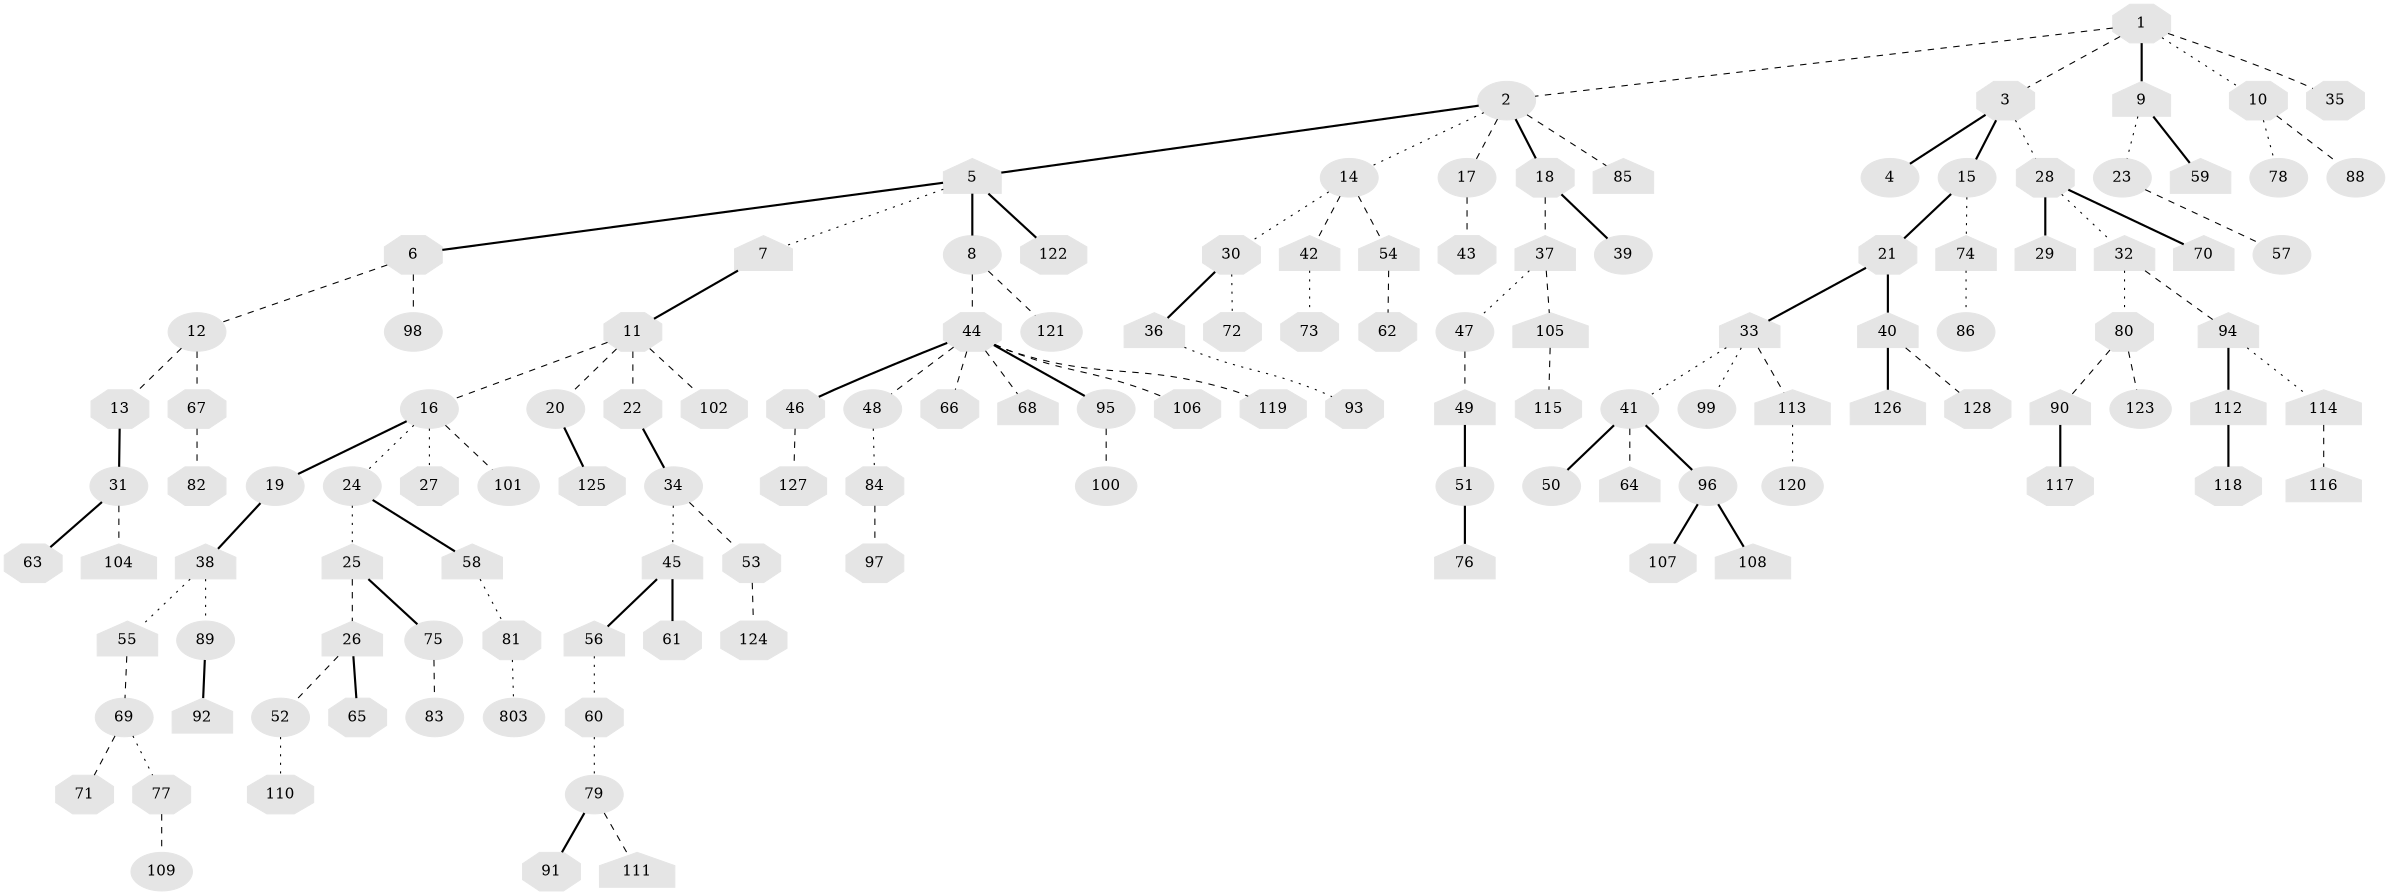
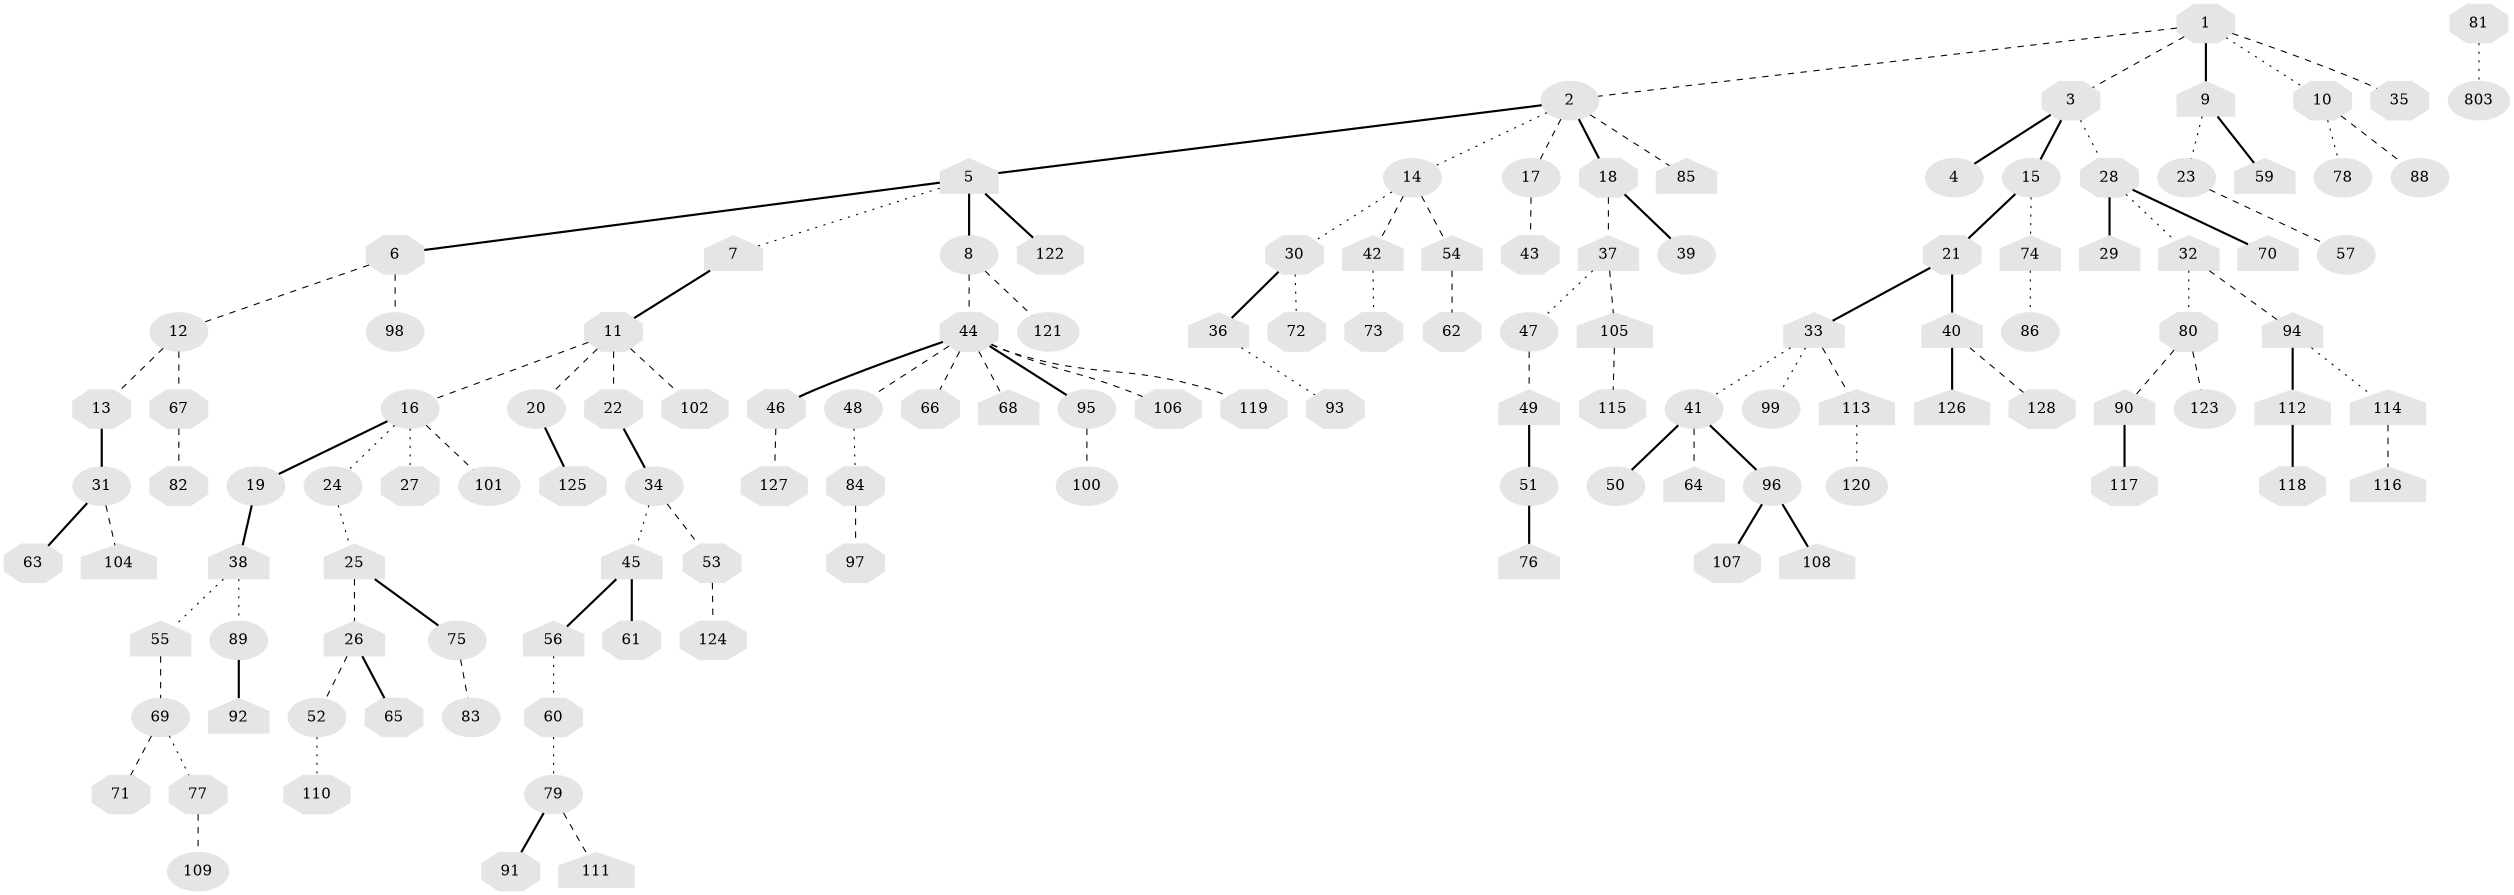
  graph {
    node [color=gray90 shape=octagon style=filled]
    edge [style=dashed]
    2 [shape=ellipse]
    1
    3
    9 [shape=house]
    10
    35
    5 [shape=house]
    14 [shape=ellipse]
    17 [shape=ellipse]
    18
    85 [shape=house]
    4 [shape=ellipse]
    15 [shape=ellipse]
    28
    23 [shape=ellipse]
    59 [shape=house]
    78 [shape=ellipse]
    88 [shape=ellipse]
    6
    7 [shape=house]
    8 [shape=ellipse]
    122
    30
    42 [shape=house]
    54 [shape=house]
    43
    37 [shape=house]
    39 [shape=ellipse]
    21
    74 [shape=house]
    29 [shape=house]
    32 [shape=house]
    70 [shape=house]
    12 [shape=ellipse]
    98 [shape=ellipse]
    11
    44
    121 [shape=ellipse]
    13
    67
    16 [shape=ellipse]
    20 [shape=ellipse]
    22
    102
    46
    48 [shape=ellipse]
    66
    68 [shape=house]
    95 [shape=ellipse]
    106
    119
    57 [shape=ellipse]
    19 [shape=ellipse]
    24 [shape=ellipse]
    27
    101 [shape=ellipse]
    125
    34 [shape=ellipse]
    31 [shape=ellipse]
    82
    63
    104 [shape=house]
    36 [shape=house]
    72
    73
    62
    33 [shape=house]
    40 [shape=house]
    86 [shape=ellipse]
    38 [shape=house]
    25 [shape=house]
-   58 [shape=house]
    47 [shape=ellipse]
    105 [shape=house]
    55 [shape=house]
    89 [shape=ellipse]
    41 [shape=ellipse]
    99 [shape=ellipse]
    113 [shape=house]
    126 [shape=house]
    128
    45 [shape=house]
    53
    26 [shape=house]
    75 [shape=ellipse]
    81
    52 [shape=ellipse]
    65
    83 [shape=ellipse]
    110
    80
    94 [shape=house]
    93
    90 [shape=house]
    123 [shape=ellipse]
    112 [shape=house]
    114 [shape=house]
    50 [shape=ellipse]
    64 [shape=house]
    96 [shape=ellipse]
    120 [shape=ellipse]
    56 [shape=house]
    61
    124
    49 [shape=house]
    115
    69 [shape=ellipse]
    92 [shape=house]
    107
    108 [shape=house]
    127
    84
    100 [shape=ellipse]
    60
    51 [shape=ellipse]
    97
    76 [shape=house]
    71
    77
    79 [shape=ellipse]
    n121 [label=803 shape=ellipse]
    91
    111 [shape=house]
    109 [shape=ellipse]
    117
    118
    116 [shape=house]
    2 -- 5 [style=bold]
    2 -- 14 [style=dotted]
    2 -- 17
    2 -- 18 [style=bold]
    2 -- 85
    1 -- 2
    1 -- 3
    1 -- 9 [style=bold]
    1 -- 10 [style=dotted]
    1 -- 35
    3 -- 4 [style=bold]
    3 -- 15 [style=bold]
    3 -- 28 [style=dotted]
    9 -- 23 [style=dotted]
    9 -- 59 [style=bold]
    10 -- 78 [style=dotted]
    10 -- 88
    5 -- 6 [style=bold]
    5 -- 7 [style=dotted]
    5 -- 8 [style=bold]
    5 -- 122 [style=bold]
    14 -- 30 [style=dotted]
    14 -- 42
    14 -- 54
    17 -- 43
    18 -- 37
    18 -- 39 [style=bold]
    15 -- 21 [style=bold]
    15 -- 74 [style=dotted]
    28 -- 29 [style=bold]
    28 -- 32 [style=dotted]
    28 -- 70 [style=bold]
    23 -- 57
    6 -- 12
    6 -- 98
    7 -- 11 [style=bold]
    8 -- 44
    8 -- 121
    30 -- 36 [style=bold]
    30 -- 72 [style=dotted]
    42 -- 73 [style=dotted]
    54 -- 62
    37 -- 47 [style=dotted]
    37 -- 105
    21 -- 33 [style=bold]
    21 -- 40 [style=bold]
    74 -- 86 [style=dotted]
    32 -- 80 [style=dotted]
    32 -- 94
    12 -- 13
    12 -- 67
    11 -- 16
    11 -- 20
    11 -- 22
    11 -- 102
    44 -- 46 [style=bold]
    44 -- 48
    44 -- 66
    44 -- 68
    44 -- 95 [style=bold]
    44 -- 106
    44 -- 119
    13 -- 31 [style=bold]
    67 -- 82
    16 -- 19 [style=bold]
    16 -- 24 [style=dotted]
    16 -- 27 [style=dotted]
    16 -- 101
    20 -- 125 [style=bold]
    22 -- 34 [style=bold]
    46 -- 127
    48 -- 84 [style=dotted]
    95 -- 100
    19 -- 38 [style=bold]
    24 -- 25 [style=dotted]
-   24 -- 58 [style=bold]
    34 -- 45 [style=dotted]
    34 -- 53
    31 -- 63 [style=bold]
    31 -- 104
    36 -- 93 [style=dotted]
    33 -- 41 [style=dotted]
    33 -- 99 [style=dotted]
    33 -- 113
    40 -- 126 [style=bold]
    40 -- 128
    38 -- 55 [style=dotted]
    38 -- 89 [style=dotted]
    25 -- 26
    25 -- 75 [style=bold]
-   58 -- 81 [style=dotted]
    47 -- 49
    105 -- 115
    55 -- 69
    89 -- 92 [style=bold]
    41 -- 50 [style=bold]
    41 -- 64
    41 -- 96 [style=bold]
    113 -- 120 [style=dotted]
    45 -- 56 [style=bold]
    45 -- 61 [style=bold]
    53 -- 124
    26 -- 52
    26 -- 65 [style=bold]
    75 -- 83
    81 -- n121 [style=dotted]
    52 -- 110 [style=dotted]
    80 -- 90
    80 -- 123
    94 -- 112 [style=bold]
    94 -- 114 [style=dotted]
    90 -- 117 [style=bold]
    112 -- 118 [style=bold]
    114 -- 116
    96 -- 107 [style=bold]
    96 -- 108 [style=bold]
    56 -- 60 [style=dotted]
    49 -- 51 [style=bold]
    69 -- 71
    69 -- 77 [style=dotted]
    84 -- 97
    60 -- 79 [style=dotted]
    51 -- 76 [style=bold]
    77 -- 109
    79 -- 91 [style=bold]
    79 -- 111
  }
